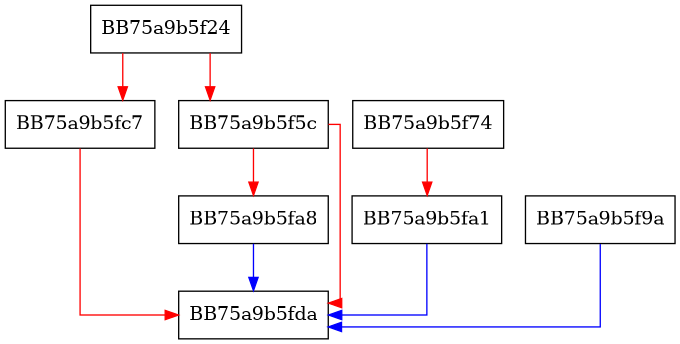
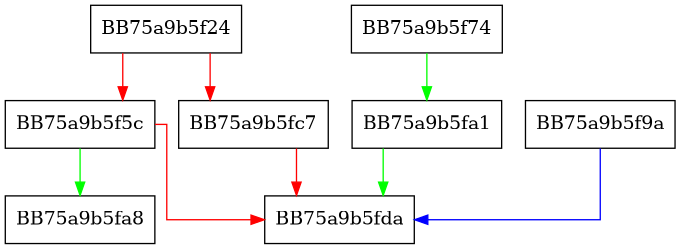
  digraph {
    splines=ortho
    node [shape=box]
    edge [color=red]
    BB75a9b5f24
    BB75a9b5fc7
    BB75a9b5f5c
    BB75a9b5fda
    BB75a9b5fa8
    BB75a9b5f74
    BB75a9b5fa1
    BB75a9b5f9a
    BB75a9b5f24 -> BB75a9b5fc7
    BB75a9b5f24 -> BB75a9b5f5c
    BB75a9b5fc7 -> BB75a9b5fda
    BB75a9b5f5c -> BB75a9b5fda
-   BB75a9b5f5c -> BB75a9b5fa8
-   BB75a9b5fa8 -> BB75a9b5fda [color=blue]
-   BB75a9b5f74 -> BB75a9b5fa1
-   BB75a9b5fa1 -> BB75a9b5fda [color=blue]
+   BB75a9b5f5c -> BB75a9b5fa8 [color=green]
+   BB75a9b5f74 -> BB75a9b5fa1 [color=green]
+   BB75a9b5fa1 -> BB75a9b5fda [color=green]
    BB75a9b5f9a -> BB75a9b5fda [color=blue]
  }
